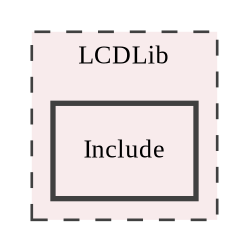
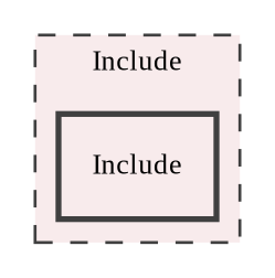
  digraph {
    compound=true
    fontname="Liberation Serif"
    n1 [color=grey25 fillcolor="#f8ebec" fontname="Liberation Serif" fontsize=10 label=Include shape=box style="filled,bold,"]
    subgraph cluster_1 {
      bgcolor="#f8ebec"
      fontsize=10
-     label=LCDLib
+     label=Include
      pencolor=grey25
      style="filled,dashed,"
      n1
    }
  }
